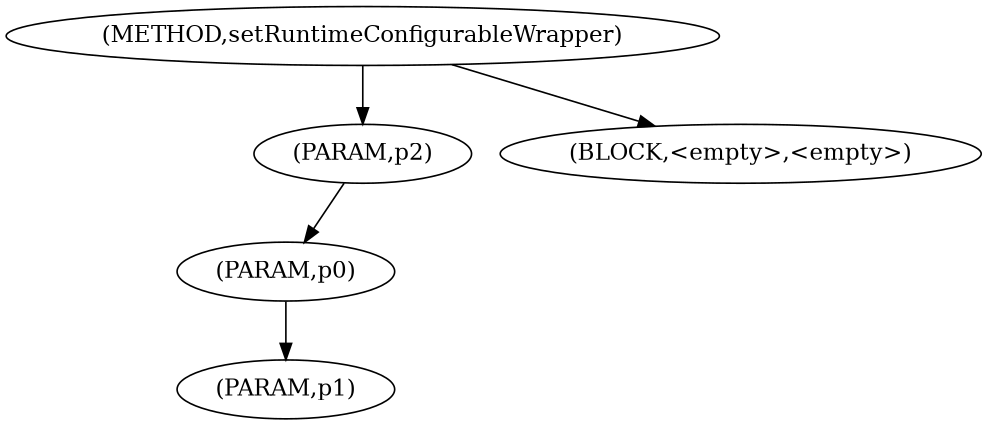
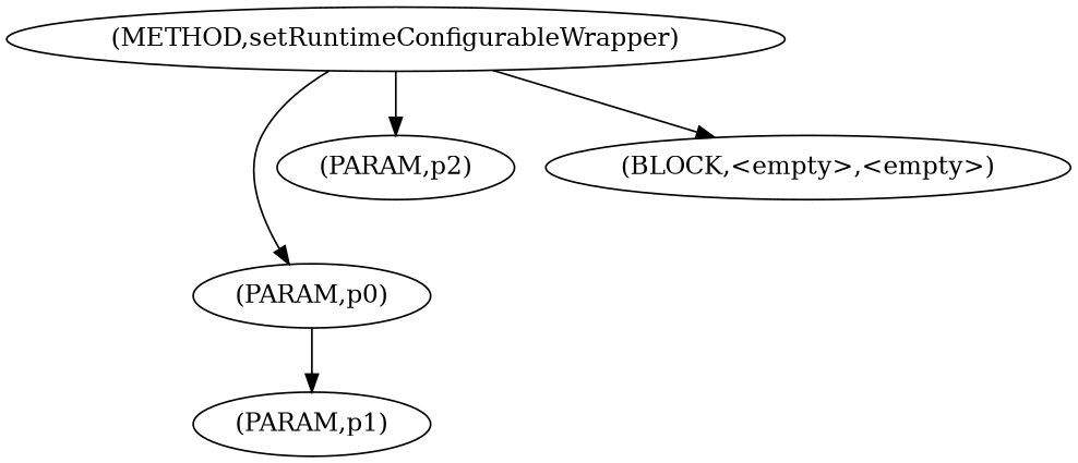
  digraph {
    n1 [label=<(METHOD,setRuntimeConfigurableWrapper)>]
    n2 [label=<(PARAM,p0)>]
    n3 [label=<(PARAM,p2)>]
    n4 [label=<(BLOCK,&lt;empty&gt;,&lt;empty&gt;)>]
    n5 [label=<(PARAM,p1)>]
-   n3 -> n2
+   n1 -> n2
    n1 -> n3
    n1 -> n4
    n2 -> n5
  }
